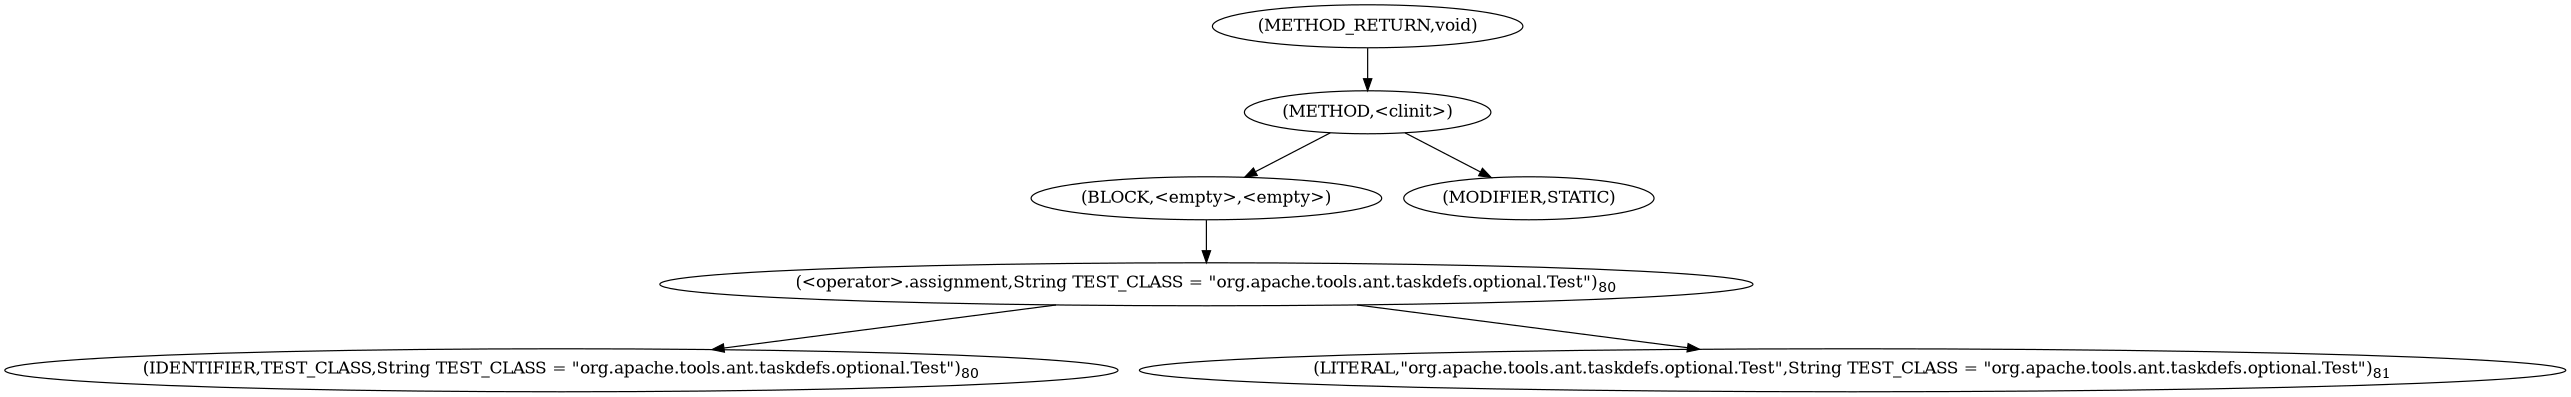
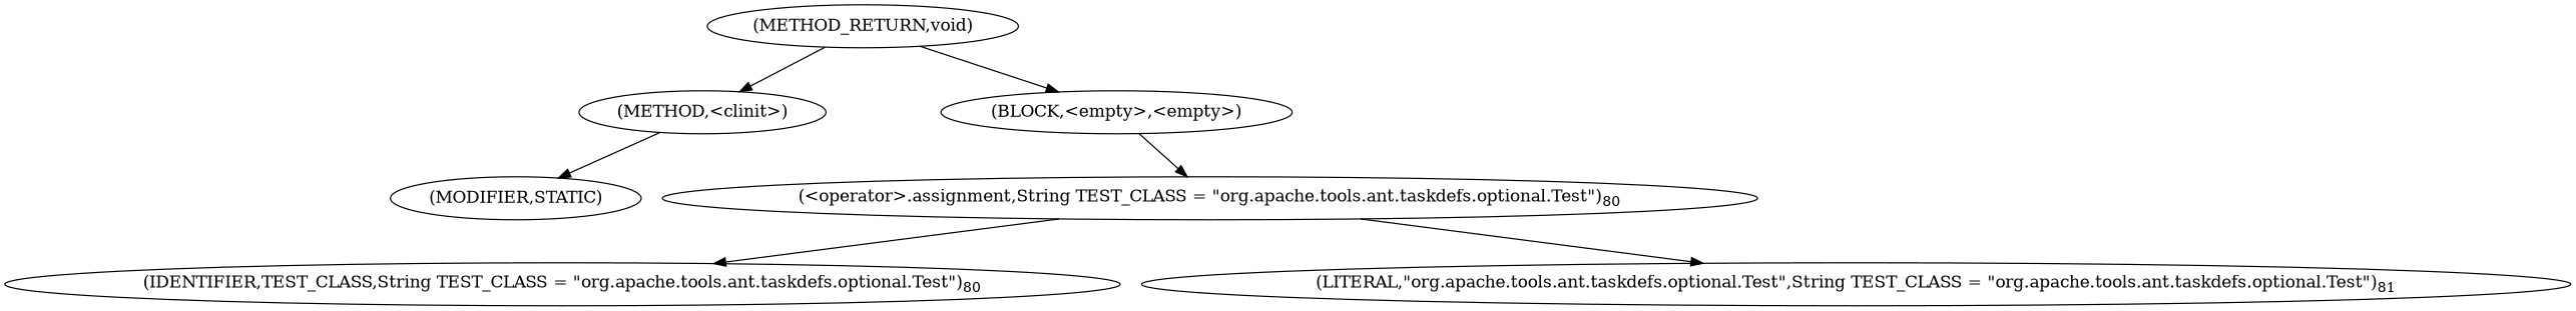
  digraph {
    fontname="DejaVu Serif"
    node [fontname="DejaVu Serif"]
    edge [fontname="DejaVu Serif"]
    n1 [label=<(METHOD,&lt;clinit&gt;)>]
    n2 [label=<(BLOCK,&lt;empty&gt;,&lt;empty&gt;)>]
    n3 [label=<(MODIFIER,STATIC)>]
    n4 [label=<(&lt;operator&gt;.assignment,String TEST_CLASS = &quot;org.apache.tools.ant.taskdefs.optional.Test&quot;)<SUB>80</SUB>>]
    n5 [label=<(METHOD_RETURN,void)>]
    n6 [label=<(IDENTIFIER,TEST_CLASS,String TEST_CLASS = &quot;org.apache.tools.ant.taskdefs.optional.Test&quot;)<SUB>80</SUB>>]
    n7 [label=<(LITERAL,&quot;org.apache.tools.ant.taskdefs.optional.Test&quot;,String TEST_CLASS = &quot;org.apache.tools.ant.taskdefs.optional.Test&quot;)<SUB>81</SUB>>]
-   n1 -> n2
+   n5 -> n2
    n1 -> n3
    n2 -> n4
    n4 -> n6
    n4 -> n7
    n5 -> n1
  }
